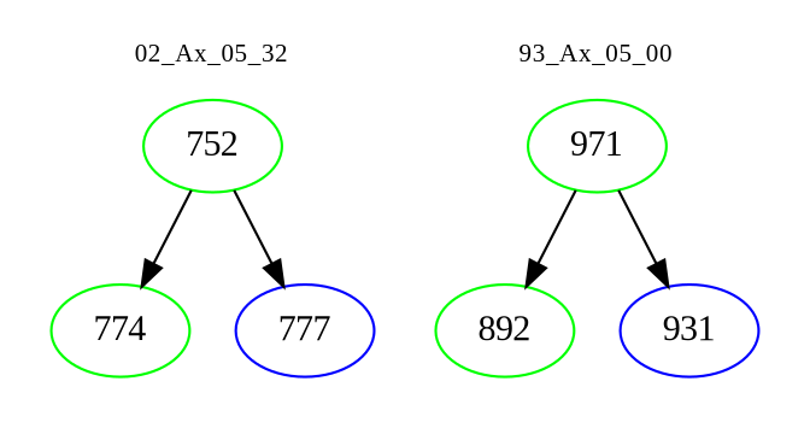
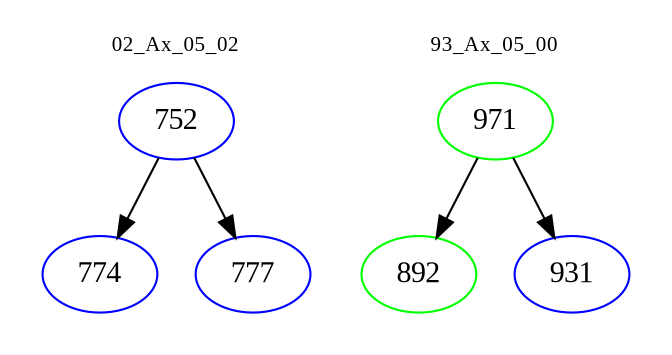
  digraph {
    fontname="Liberation Serif"
    node [color=green fontname="Liberation Serif"]
    edge [color=black fontname="Liberation Serif"]
-   n1 [label=752]
-   n2 [label=774]
+   n1 [color=blue label=752]
+   n2 [color=blue label=774]
    n3 [color=blue label=777]
    n4 [label=971]
    n5 [label=892]
    n6 [color=blue label=931]
    subgraph cluster_1 {
      color=white
      fontsize=10
-     label="02_Ax_05_32"
+     label="02_Ax_05_02"
      n1
      n2
      n3
    }
    subgraph cluster_2 {
      color=white
      fontsize=10
      label="93_Ax_05_00"
      n4
      n5
      n6
    }
    n1 -> n2
    n1 -> n3
    n4 -> n5
    n4 -> n6
  }
